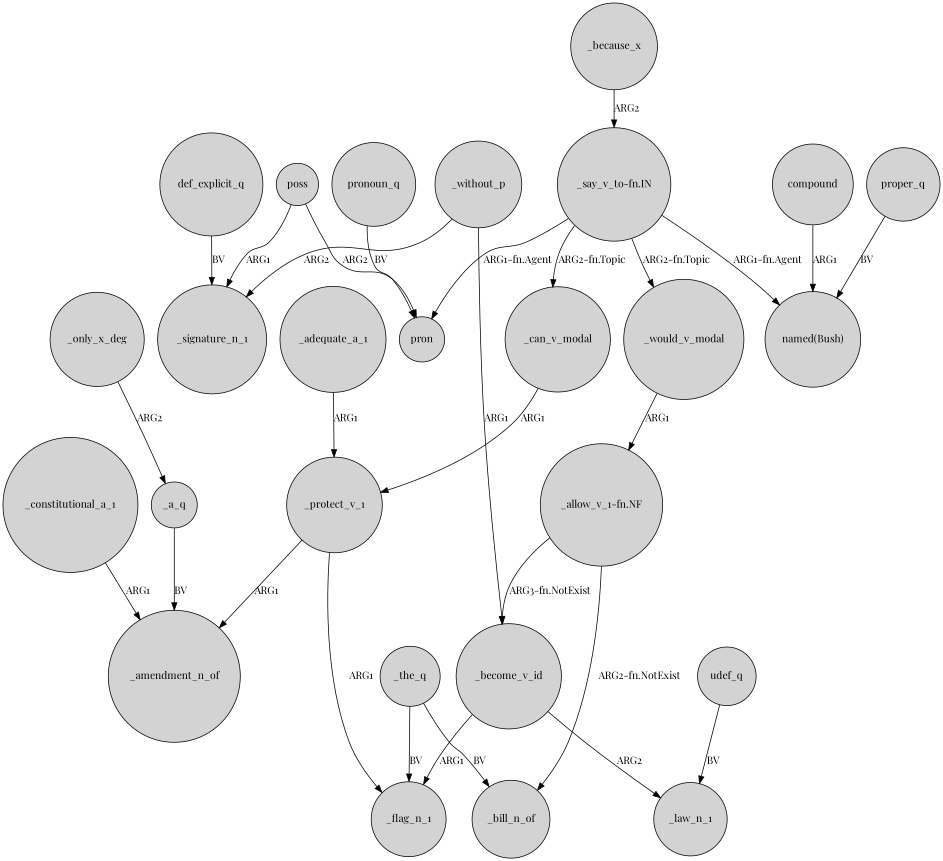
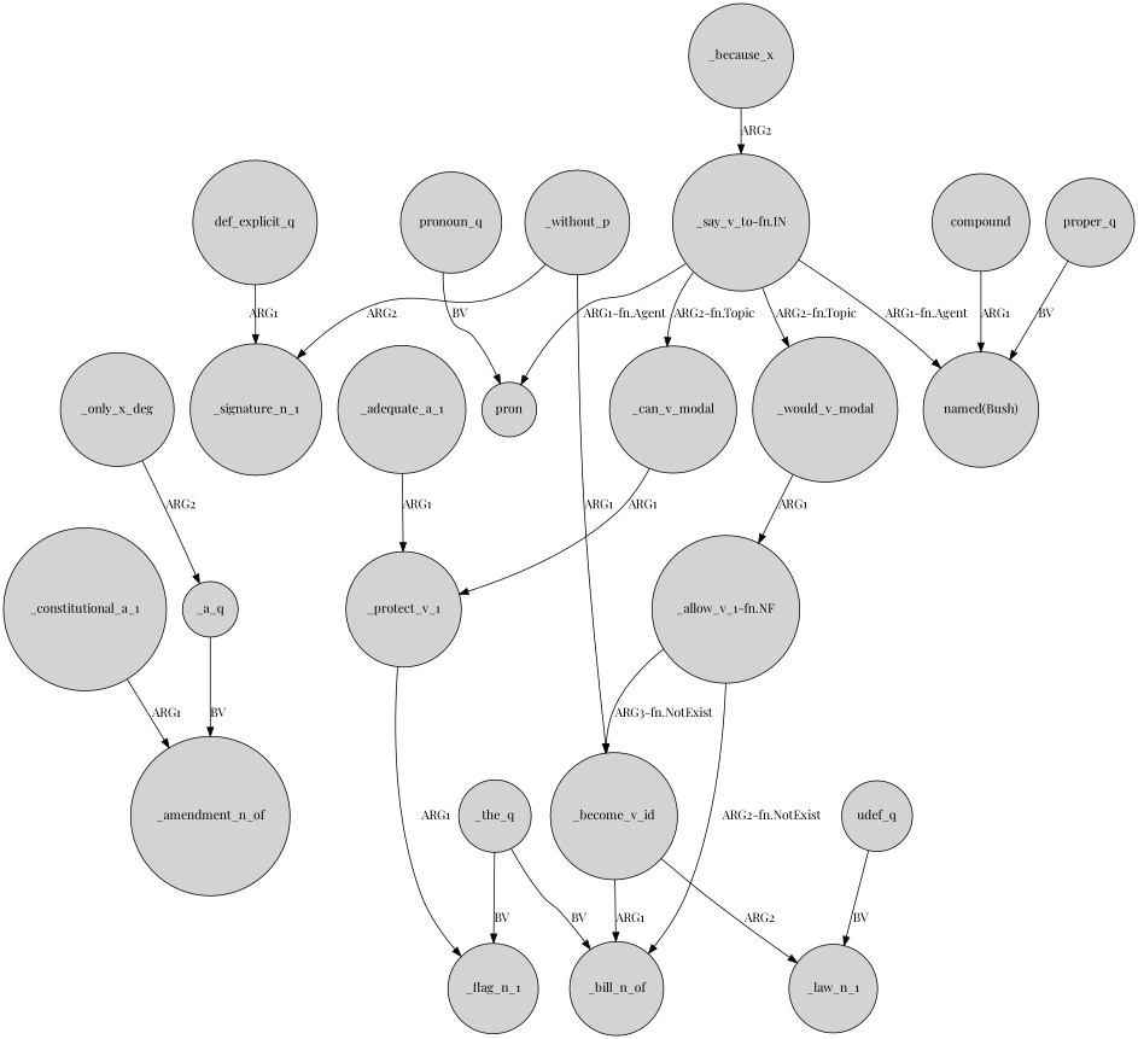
  digraph {
    fontname="Playfair Display"
    node [fontname="Playfair Display" shape=circle style=filled]
    edge [fontname="Playfair Display"]
    "_say_v_to-fn.IN"
    _would_v_modal
    pron
    _can_v_modal
    "named(Bush)"
    "_allow_v_1-fn.NF"
    _protect_v_1
    _bill_n_of
    _become_v_id
    _the_q
    _flag_n_1
    _law_n_1
    _without_p
    _signature_n_1
-   poss
    _a_q
    _amendment_n_of
    compound
    udef_q
    pronoun_q
    def_explicit_q
    proper_q
    _only_x_deg
    _adequate_a_1
    _constitutional_a_1
    _because_x
    "_say_v_to-fn.IN" -> _would_v_modal [label="ARG2-fn.Topic"]
    "_say_v_to-fn.IN" -> pron [label="ARG1-fn.Agent"]
    "_say_v_to-fn.IN" -> _can_v_modal [label="ARG2-fn.Topic"]
    "_say_v_to-fn.IN" -> "named(Bush)" [label="ARG1-fn.Agent"]
    _would_v_modal -> "_allow_v_1-fn.NF" [label=ARG1]
    _can_v_modal -> _protect_v_1 [label=ARG1]
    "_allow_v_1-fn.NF" -> _bill_n_of [label="ARG2-fn.NotExist"]
    "_allow_v_1-fn.NF" -> _become_v_id [label="ARG3-fn.NotExist"]
    _protect_v_1 -> _flag_n_1 [label=ARG1]
-   _protect_v_1 -> _amendment_n_of [label=ARG1]
-   _become_v_id -> _flag_n_1 [label=ARG1]
+   _become_v_id -> _bill_n_of [label=ARG1]
    _become_v_id -> _law_n_1 [label=ARG2]
    _the_q -> _bill_n_of [label=BV]
    _the_q -> _flag_n_1 [label=BV]
    _without_p -> _become_v_id [label=ARG1]
    _without_p -> _signature_n_1 [label=ARG2]
-   poss -> pron [label=ARG2]
-   poss -> _signature_n_1 [label=ARG1]
    _a_q -> _amendment_n_of [label=BV]
    compound -> "named(Bush)" [label=ARG1]
    udef_q -> _law_n_1 [label=BV]
    pronoun_q -> pron [label=BV]
-   def_explicit_q -> _signature_n_1 [label=BV]
+   def_explicit_q -> _signature_n_1 [label=ARG1]
    proper_q -> "named(Bush)" [label=BV]
    _only_x_deg -> _a_q [label=ARG2]
    _adequate_a_1 -> _protect_v_1 [label=ARG1]
    _constitutional_a_1 -> _amendment_n_of [label=ARG1]
    _because_x -> "_say_v_to-fn.IN" [label=ARG2]
  }
